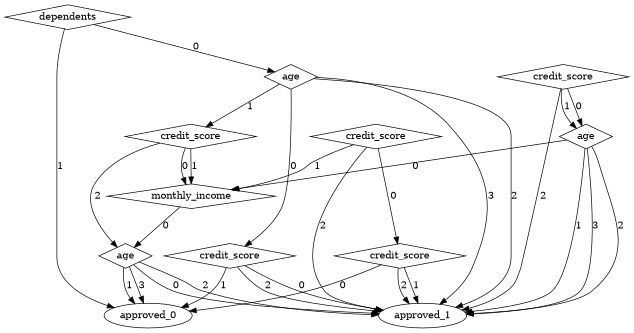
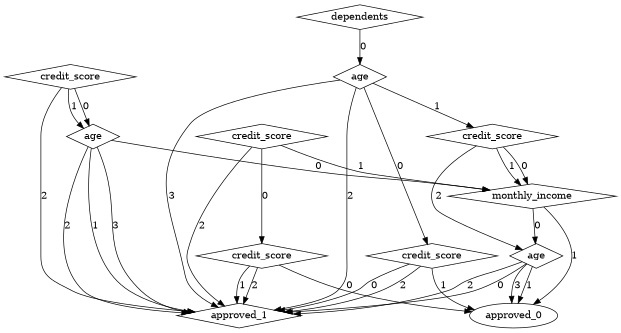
  digraph {
    node [shape=diamond]
-   n1 [label=approved_1 shape=""]
+   n1 [label=approved_1]
    n2 [label=approved_0 shape=""]
    n3 [label=credit_score]
    n4 [label=age]
    n5 [label=credit_score]
    n6 [label=monthly_income]
    n7 [label=credit_score]
    n8 [label=credit_score]
    n9 [label=age]
    n10 [label=dependents]
    n11 [label=age]
    n12 [label=credit_score]
    n3 -> n1 [label=2]
    n3 -> n1 [label=1]
    n3 -> n2 [label=0]
    n4 -> n1 [label=2]
    n4 -> n1 [label=0]
    n4 -> n2 [label=3]
    n4 -> n2 [label=1]
    n5 -> n1 [label=2]
    n5 -> n1 [label=0]
    n5 -> n2 [label=1]
-   n10 -> n2 [label=1]
+   n6 -> n2 [label=1]
    n6 -> n4 [label=0]
    n7 -> n1 [label=2]
    n7 -> n3 [label=0]
    n7 -> n6 [label=1]
    n8 -> n4 [label=2]
    n8 -> n6 [label=1]
    n8 -> n6 [label=0]
    n9 -> n1 [label=3]
    n9 -> n1 [label=2]
    n9 -> n5 [label=0]
    n9 -> n8 [label=1]
    n10 -> n9 [label=0]
    n11 -> n1 [label=3]
    n11 -> n1 [label=2]
    n11 -> n1 [label=1]
    n11 -> n6 [label=0]
    n12 -> n1 [label=2]
    n12 -> n11 [label=1]
    n12 -> n11 [label=0]
  }
